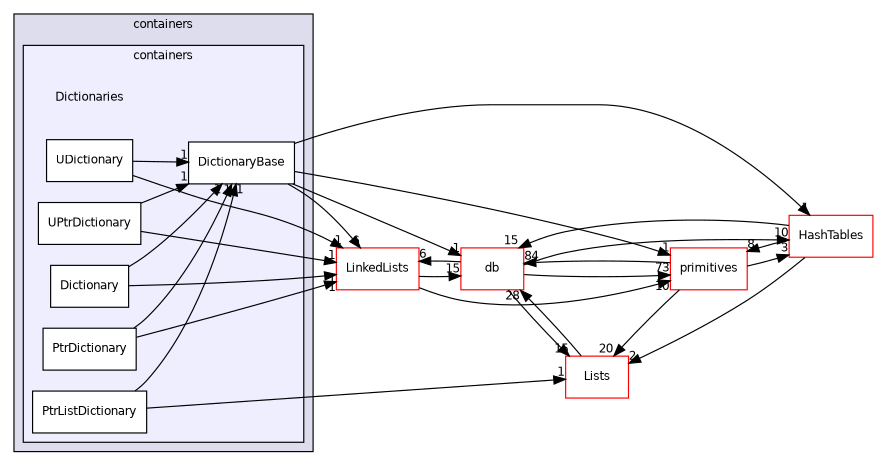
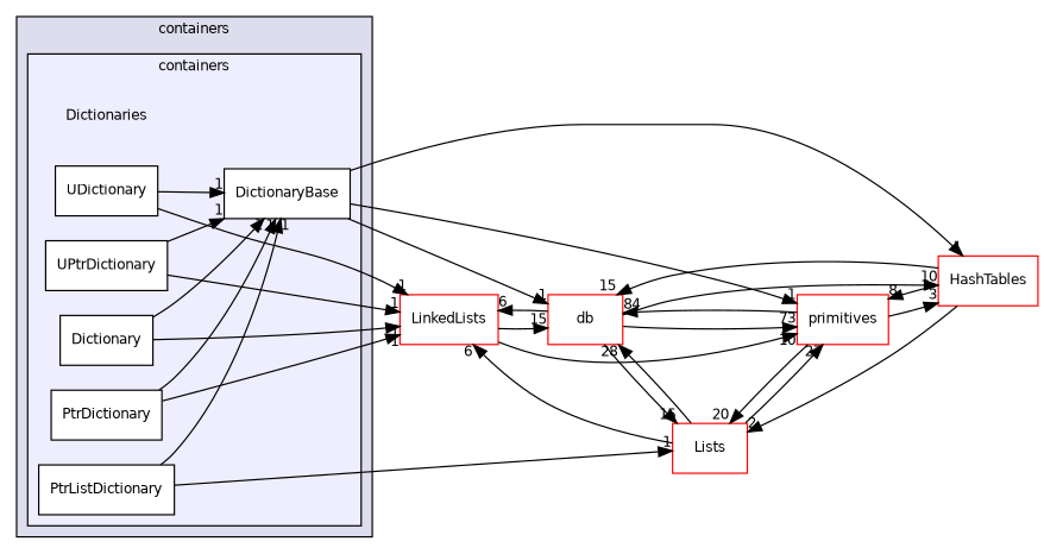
  digraph {
    compound=true
    rankdir=LR
    node [fontname=Helvetica fontsize=10 shape=box color=black]
    edge [headlabel=1 labeldistance=1.5 labelfontname=Helvetica labelfontsize=10]
    n1 [label=Dictionaries shape=plaintext color=""]
    n2 [fillcolor=white label=Dictionary style=filled]
    n3 [fillcolor=white label=DictionaryBase style=filled]
    n4 [fillcolor=white label=PtrDictionary style=filled]
    n5 [fillcolor=white label=PtrListDictionary style=filled]
    n6 [fillcolor=white label=UDictionary style=filled]
    n7 [fillcolor=white label=UPtrDictionary style=filled]
    n8 [color=red label=LinkedLists]
    n9 [color=red label=HashTables]
    n10 [color=red label=db]
    n11 [color=red label=primitives]
    n12 [color=red label=Lists]
    subgraph cluster_1 {
      bgcolor="#ddddee"
      fontname=Helvetica
      fontsize=10
      label=containers
      pencolor=black
      subgraph cluster_2 {
        bgcolor="#eeeeff"
        fontname=Helvetica
        fontsize=10
        pencolor=black
        n1
        n2
        n3
        n4
        n5
        n6
        n7
      }
    }
    n2 -> n3
    n2 -> n8
    n3 -> n9
    n3 -> n10
    n3 -> n11
    n4 -> n3
    n4 -> n8
    n5 -> n3
    n5 -> n12
    n6 -> n3
    n6 -> n8
    n7 -> n3
    n7 -> n8
    n8 -> n10 [headlabel=15]
    n8 -> n11 [headlabel=10]
    n9 -> n10 [headlabel=15]
    n9 -> n11 [headlabel=8]
    n9 -> n12 [headlabel=2]
    n10 -> n8 [headlabel=6]
    n10 -> n9 [headlabel=10]
    n10 -> n11 [headlabel=73]
    n10 -> n12 [headlabel=15]
    n11 -> n9 [headlabel=3]
    n11 -> n10 [headlabel=84]
    n11 -> n12 [headlabel=20]
-   n3 -> n8 [headlabel=6]
+   n12 -> n8 [headlabel=6]
    n12 -> n10 [headlabel=28]
+   n12 -> n11 [headlabel=27]
  }
